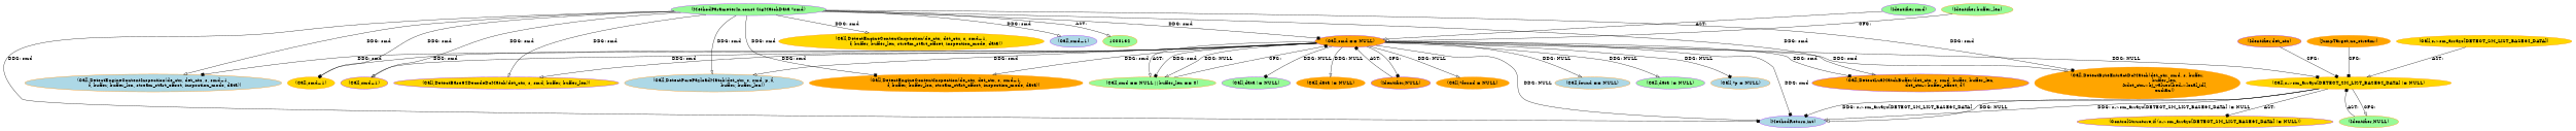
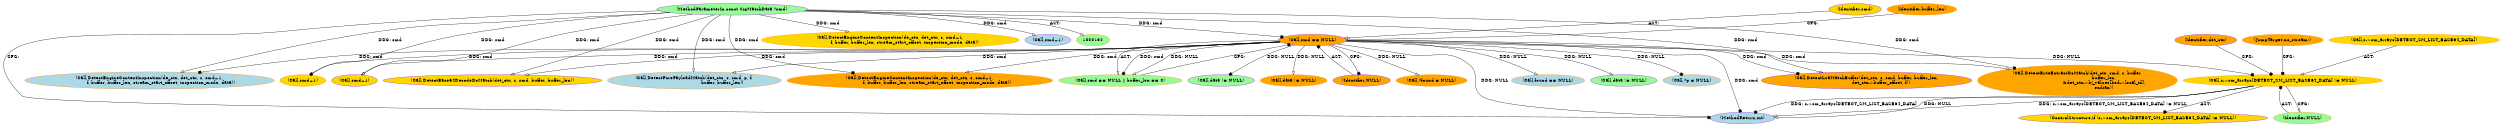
  digraph {
    node [color=darkorange fillcolor=orange style=filled]
    edge [arrowhead=onormal]
    n1 [fillcolor=gold label="(Call,s->sm_arrays[DETECT_SM_LIST_BASE64_DATA] != NULL)"]
    n2 [fillcolor=palegreen label="(Identifier,NULL)"]
    n3 [color=purple fillcolor=gold label="(ControlStructure,if (s->sm_arrays[DETECT_SM_LIST_BASE64_DATA] != NULL))"]
    n4 [color=purple fillcolor=lightblue label="(MethodReturn,int)"]
    n5 [color=purple label="(Call,smd == NULL)"]
    n6 [color=purple fillcolor=gold label="(Call,smd+1)"]
    n7 [fillcolor=lightblue label="(Call,found == NULL)"]
    n8 [fillcolor=lightblue label="(Call,DetectPcrePayloadMatch(det_ctx, s, smd, p, f,\n                                       buffer, buffer_len))"]
    n9 [color=purple fillcolor=palegreen label="(Call,data != NULL)"]
    n10 [label="(Call,DetectEngineContentInspection(de_ctx, det_ctx, s, smd+1,\n                        f, buffer, buffer_len, stream_start_offset, inspection_mode, data))"]
    n11 [color=purple label="(Call,DetectLuaMatchBuffer(det_ctx, s, smd, buffer, buffer_len,\n                    det_ctx->buffer_offset, f))"]
    n12 [label="(Call,DetectByteExtractDoMatch(det_ctx, smd, s, buffer,\n                                     buffer_len,\n                                     &det_ctx->bj_values[bed->local_id],\n                                     endian))"]
    n13 [fillcolor=lightblue label="(Call,*p = NULL)"]
    n14 [fillcolor=palegreen label="(Call,smd == NULL || buffer_len == 0)"]
    n15 [fillcolor=lightblue label="(Call,DetectEngineContentInspection(de_ctx, det_ctx, s, smd+1,\n                f, buffer, buffer_len, stream_start_offset, inspection_mode, data))"]
    n16 [color=purple fillcolor=palegreen label="(Call,data != NULL)"]
    n17 [label="(Call,data != NULL)"]
    n18 [color=purple label="(Identifier,NULL)"]
    n19 [fillcolor=gold label="(Call,smd+1)"]
    n20 [label="(Call,*found = NULL)"]
    n21 [color=purple fillcolor=gold label="(Call,DetectBase64DecodeDoMatch(det_ctx, s, smd, buffer, buffer_len))"]
    n22 [color=purple fillcolor=palegreen label="(MethodParameterIn,const SigMatchData *smd)"]
    n23 [fillcolor=gold label="(Call,DetectEngineContentInspection(de_ctx, det_ctx, s, smd+1,\n                    f, buffer, buffer_len, stream_start_offset, inspection_mode, data))"]
    n24 [color=purple fillcolor=lightblue label="(Call,smd+1)"]
    1000132 [fillcolor=palegreen]
-   n26 [color=purple fillcolor=palegreen label="(Identifier,smd)"]
+   n26 [color=purple fillcolor=gold label="(Identifier,smd)"]
    n27 [fillcolor=gold label="(Call,s->sm_arrays[DETECT_SM_LIST_BASE64_DATA])"]
-   n28 [fillcolor=palegreen label="(Identifier,buffer_len)"]
+   n28 [label="(Identifier,buffer_len)"]
    n29 [color=purple label="(Identifier,det_ctx)"]
    n30 [label="(JumpTarget,no_stream:)"]
    n1 -> n2 [label="CFG: "]
    n1 -> n3 [arrowhead=box label="AST: "]
    n1 -> n4 [label="DDG: s->sm_arrays[DETECT_SM_LIST_BASE64_DATA] != NULL"]
    n1 -> n4 [arrowhead=box label="DDG: s->sm_arrays[DETECT_SM_LIST_BASE64_DATA]"]
    n1 -> n4 [label="DDG: NULL"]
    n2 -> n1 [arrowhead=box label="AST: "]
    n5 -> n1 [arrowhead=box label="DDG: NULL"]
    n5 -> n4 [label="DDG: NULL"]
    n5 -> n4 [arrowhead=box label="DDG: smd"]
    n5 -> n6 [label="DDG: smd"]
    n5 -> n7 [label="DDG: NULL"]
    n5 -> n8 [label="DDG: smd"]
    n5 -> n9 [label="DDG: NULL"]
    n5 -> n10 [label="DDG: smd"]
    n5 -> n11 [arrowhead=box label="DDG: smd"]
    n5 -> n12 [label="DDG: smd"]
    n5 -> n13 [arrowhead=box label="DDG: NULL"]
    n5 -> n14 [label="AST: "]
    n5 -> n14 [arrowhead=box label="DDG: smd"]
    n5 -> n14 [label="DDG: NULL"]
    n5 -> n15 [arrowhead=box label="DDG: smd"]
    n5 -> n16 [arrowhead=box label="DDG: NULL"]
    n5 -> n17 [label="DDG: NULL"]
    n5 -> n18 [arrowhead=box label="CFG: "]
    n5 -> n19 [label="DDG: smd"]
    n5 -> n20 [label="DDG: NULL"]
    n5 -> n21 [label="DDG: smd"]
    n14 -> n5 [arrowhead=box label="CFG: "]
    n18 -> n5 [arrowhead=box label="AST: "]
-   n22 -> n4 [arrowhead=box label="DDG: smd"]
+   n22 -> n4 [arrowhead=box label="CFG: "]
    n22 -> n5 [arrowhead=box label="DDG: smd"]
    n22 -> n6 [label="DDG: smd"]
    n22 -> n8 [label="DDG: smd"]
    n22 -> n10 [arrowhead=box label="DDG: smd"]
    n22 -> n11 [label="DDG: smd"]
    n22 -> n12 [arrowhead=box label="DDG: smd"]
    n22 -> n15 [label="DDG: smd"]
    n22 -> n19 [arrowhead=box label="DDG: smd"]
    n22 -> n21 [label="DDG: smd"]
    n22 -> n23 [label="DDG: smd"]
    n22 -> n24 [label="DDG: smd"]
    n22 -> 1000132 [label="AST: "]
    n26 -> n5 [label="AST: "]
    n27 -> n1 [label="AST: "]
    n28 -> n5 [label="CFG: "]
    n29 -> n1 [arrowhead=box label="CFG: "]
    n30 -> n1 [arrowhead=box label="CFG: "]
  }
